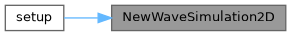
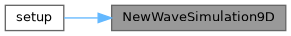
  digraph {
    rankdir=RL
    node [fontname=Helvetica fontsize=10 shape=box style=filled]
-   n1 [color=gray40 fillcolor=grey60 fontcolor=black height=0.2 label=NewWaveSimulation2D width=0.4]
+   n1 [color=gray40 fillcolor=grey60 fontcolor=black height=0.2 label=NewWaveSimulation9D width=0.4]
    n2 [color=grey40 fillcolor=white height=0.2 label=setup width=0.4]
    n1 -> n2 [color=steelblue1 dir=back fontname=Helvetica fontsize=10 labelfontname=Helvetica labelfontsize=10 style=solid]
  }
